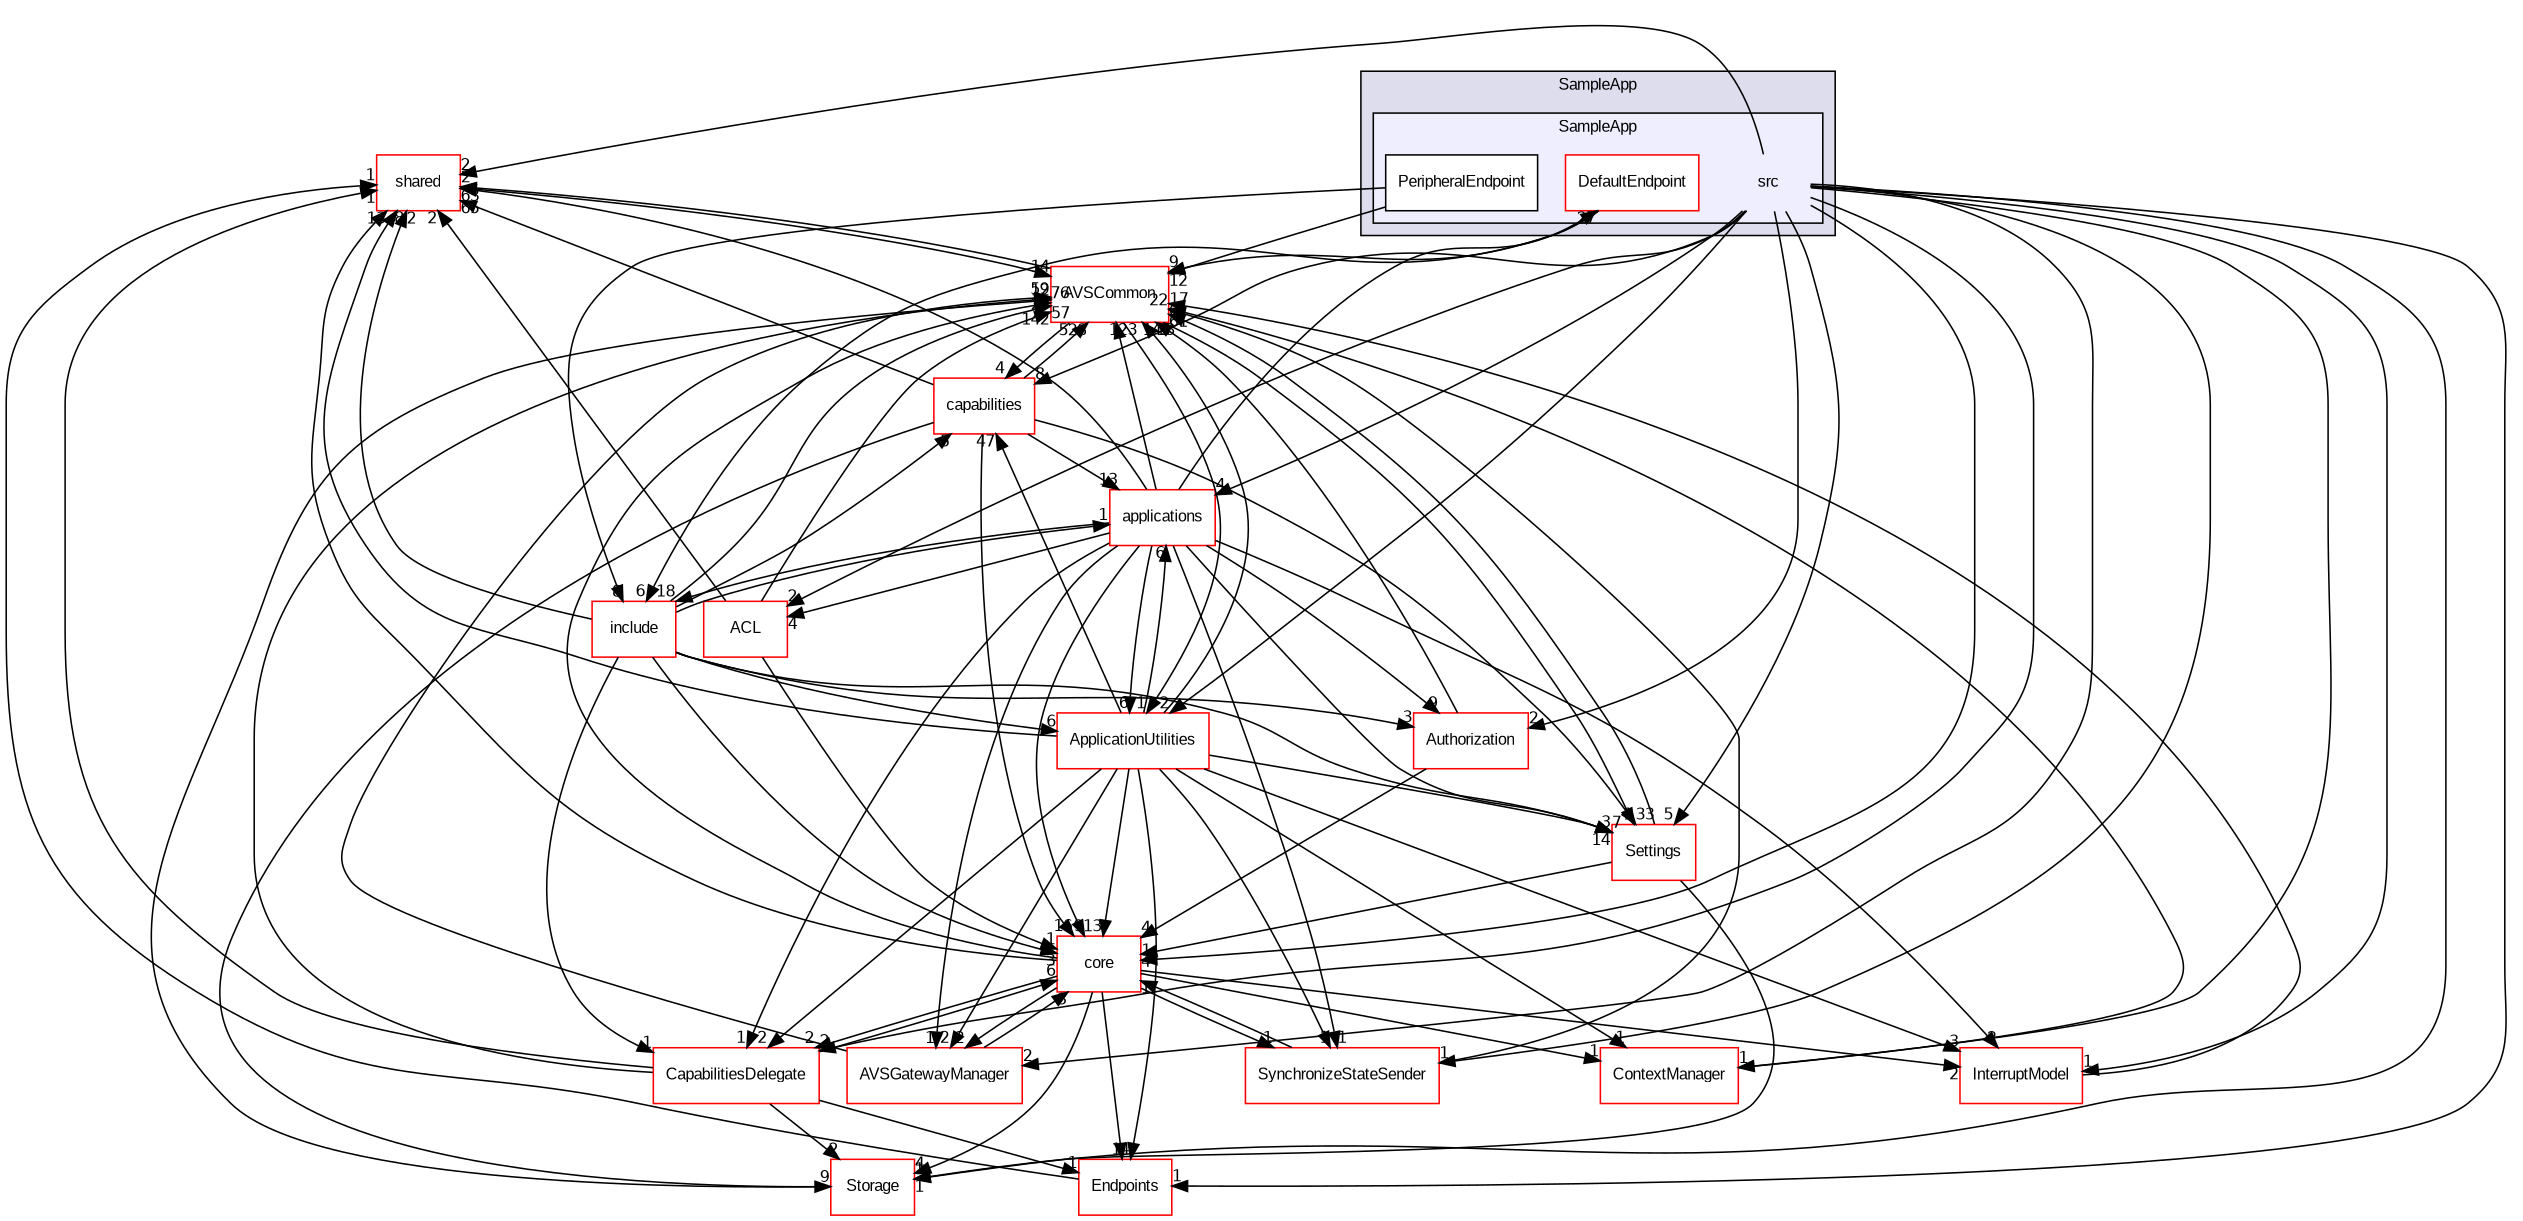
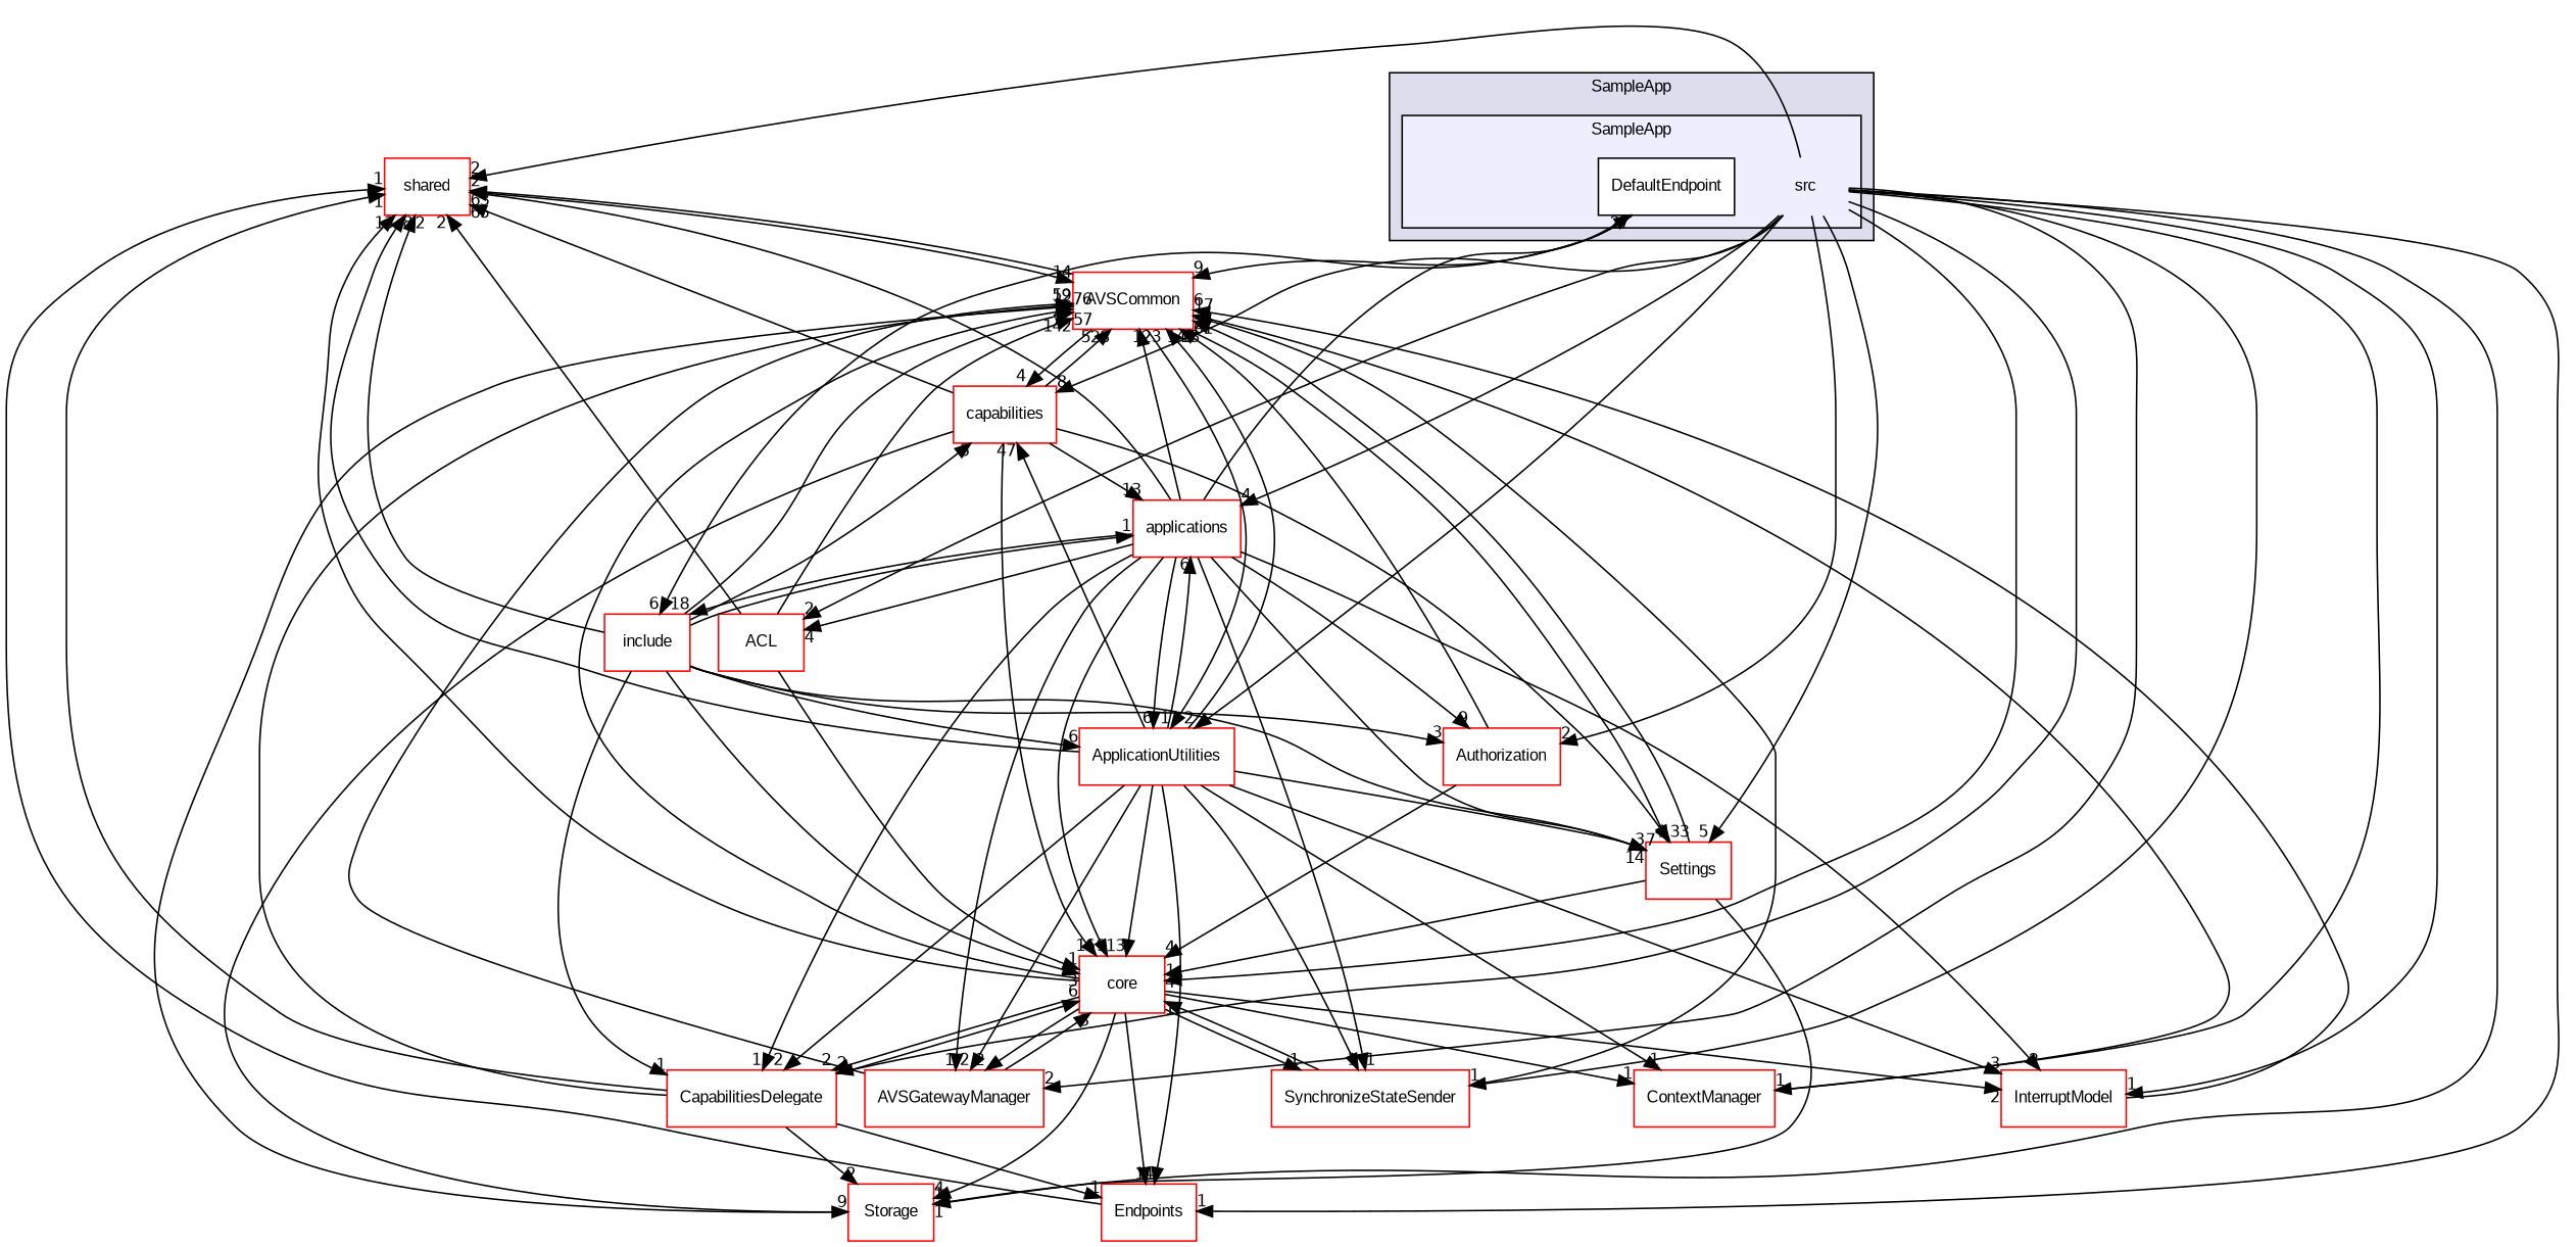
  digraph {
    compound=true
    fontname="Liberation Sans"
    node [fontname="Liberation Sans" fontsize=10 shape=box color=red fillcolor=white style=filled]
    edge [fontname="Liberation Sans" headlabel=1 labeldistance=1.5 labelfontname=Helvetica labelfontsize=10]
    n1 [label=src shape=plaintext color="" fillcolor="" style=""]
-   n2 [label=DefaultEndpoint]
-   n3 [color=black label=PeripheralEndpoint]
+   n2 [color=black label=DefaultEndpoint]
    n4 [label=shared]
    n5 [label=ApplicationUtilities]
    n6 [label=applications]
    n7 [label=ContextManager]
    n8 [label=Endpoints]
    n9 [label=Authorization]
    n10 [label=Storage]
    n11 [label=Settings]
    n12 [label=ACL]
    n13 [label=AVSGatewayManager]
    n14 [label=core]
    n15 [label=InterruptModel]
    n16 [label=capabilities]
    n17 [label=SynchronizeStateSender]
    n18 [label=CapabilitiesDelegate]
    n19 [label=include]
    n20 [label=AVSCommon]
    subgraph cluster_1 {
      bgcolor="#ddddee"
      fontsize=10
      label=SampleApp
      pencolor=black
      subgraph cluster_2 {
        bgcolor="#eeeeff"
        fontsize=10
        label=SampleApp
        pencolor=black
        n1
        n2
-       n3
      }
    }
    n1 -> n4 [headlabel=2]
    n1 -> n5 [headlabel=2]
    n1 -> n6 [headlabel=4]
    n1 -> n7
    n1 -> n8
    n1 -> n9 [headlabel=2]
    n1 -> n10
    n1 -> n11 [headlabel=5]
    n1 -> n12 [headlabel=2]
    n1 -> n13 [headlabel=2]
    n1 -> n14
    n1 -> n15
    n1 -> n16 [headlabel=8]
    n1 -> n17
    n1 -> n18 [headlabel=2]
    n2 -> n19 [headlabel=6]
    n2 -> n20 [headlabel=9]
-   n3 -> n19 [headlabel=8]
-   n3 -> n20 [headlabel=12]
    n4 -> n20 [headlabel=14]
    n5 -> n4 [headlabel=8]
    n5 -> n6 [headlabel=6]
    n5 -> n7
    n5 -> n8 [headlabel=4]
    n5 -> n11 [headlabel=3]
    n5 -> n13 [headlabel=2]
    n5 -> n14 [headlabel=13]
    n5 -> n15 [headlabel=3]
    n5 -> n16 [headlabel=47]
    n5 -> n17
    n5 -> n18 [headlabel=2]
    n5 -> n20 [headlabel=145]
    n6 -> n2 [headlabel=27]
    n6 -> n4 [headlabel=63]
    n6 -> n5 [headlabel=6]
    n6 -> n9 [headlabel=9]
    n6 -> n11 [headlabel=14]
    n6 -> n12 [headlabel=4]
    n6 -> n13
    n6 -> n14 [headlabel=9]
    n6 -> n15 [headlabel=2]
    n6 -> n17
    n6 -> n18
    n6 -> n19 [headlabel=18]
    n6 -> n20 [headlabel=123]
    n7 -> n20 [headlabel=17]
    n8 -> n4
    n9 -> n14 [headlabel=4]
    n9 -> n20 [headlabel=13]
    n10 -> n20 [headlabel=12]
    n11 -> n10
    n11 -> n14 [headlabel=4]
    n11 -> n20 [headlabel=61]
    n12 -> n4 [headlabel=2]
    n12 -> n14
    n12 -> n20 [headlabel=142]
    n13 -> n14 [headlabel=3]
    n13 -> n20 [headlabel=27]
    n14 -> n4 [headlabel=13]
    n14 -> n7
    n14 -> n8
    n14 -> n10 [headlabel=4]
    n14 -> n13 [headlabel=2]
    n14 -> n15 [headlabel=2]
    n14 -> n17
    n14 -> n18 [headlabel=2]
    n14 -> n20 [headlabel=76]
    n15 -> n20 [headlabel=6]
    n16 -> n4 [headlabel=65]
    n16 -> n6 [headlabel=13]
    n16 -> n10 [headlabel=9]
    n16 -> n11 [headlabel=33]
    n16 -> n14 [headlabel=16]
    n16 -> n20 [headlabel=528]
    n17 -> n14
    n17 -> n20 [headlabel=22]
    n18 -> n4
    n18 -> n8
    n18 -> n10 [headlabel=2]
    n18 -> n14 [headlabel=6]
    n18 -> n20 [headlabel=59]
    n19 -> n4 [headlabel=2]
    n19 -> n5 [headlabel=6]
    n19 -> n6
    n19 -> n9 [headlabel=3]
    n19 -> n11 [headlabel=7]
    n19 -> n14 [headlabel=3]
    n19 -> n16 [headlabel=5]
    n19 -> n18
    n19 -> n20 [headlabel=57]
    n20 -> n4 [headlabel=2]
    n20 -> n5
    n20 -> n11
    n20 -> n16 [headlabel=4]
  }
